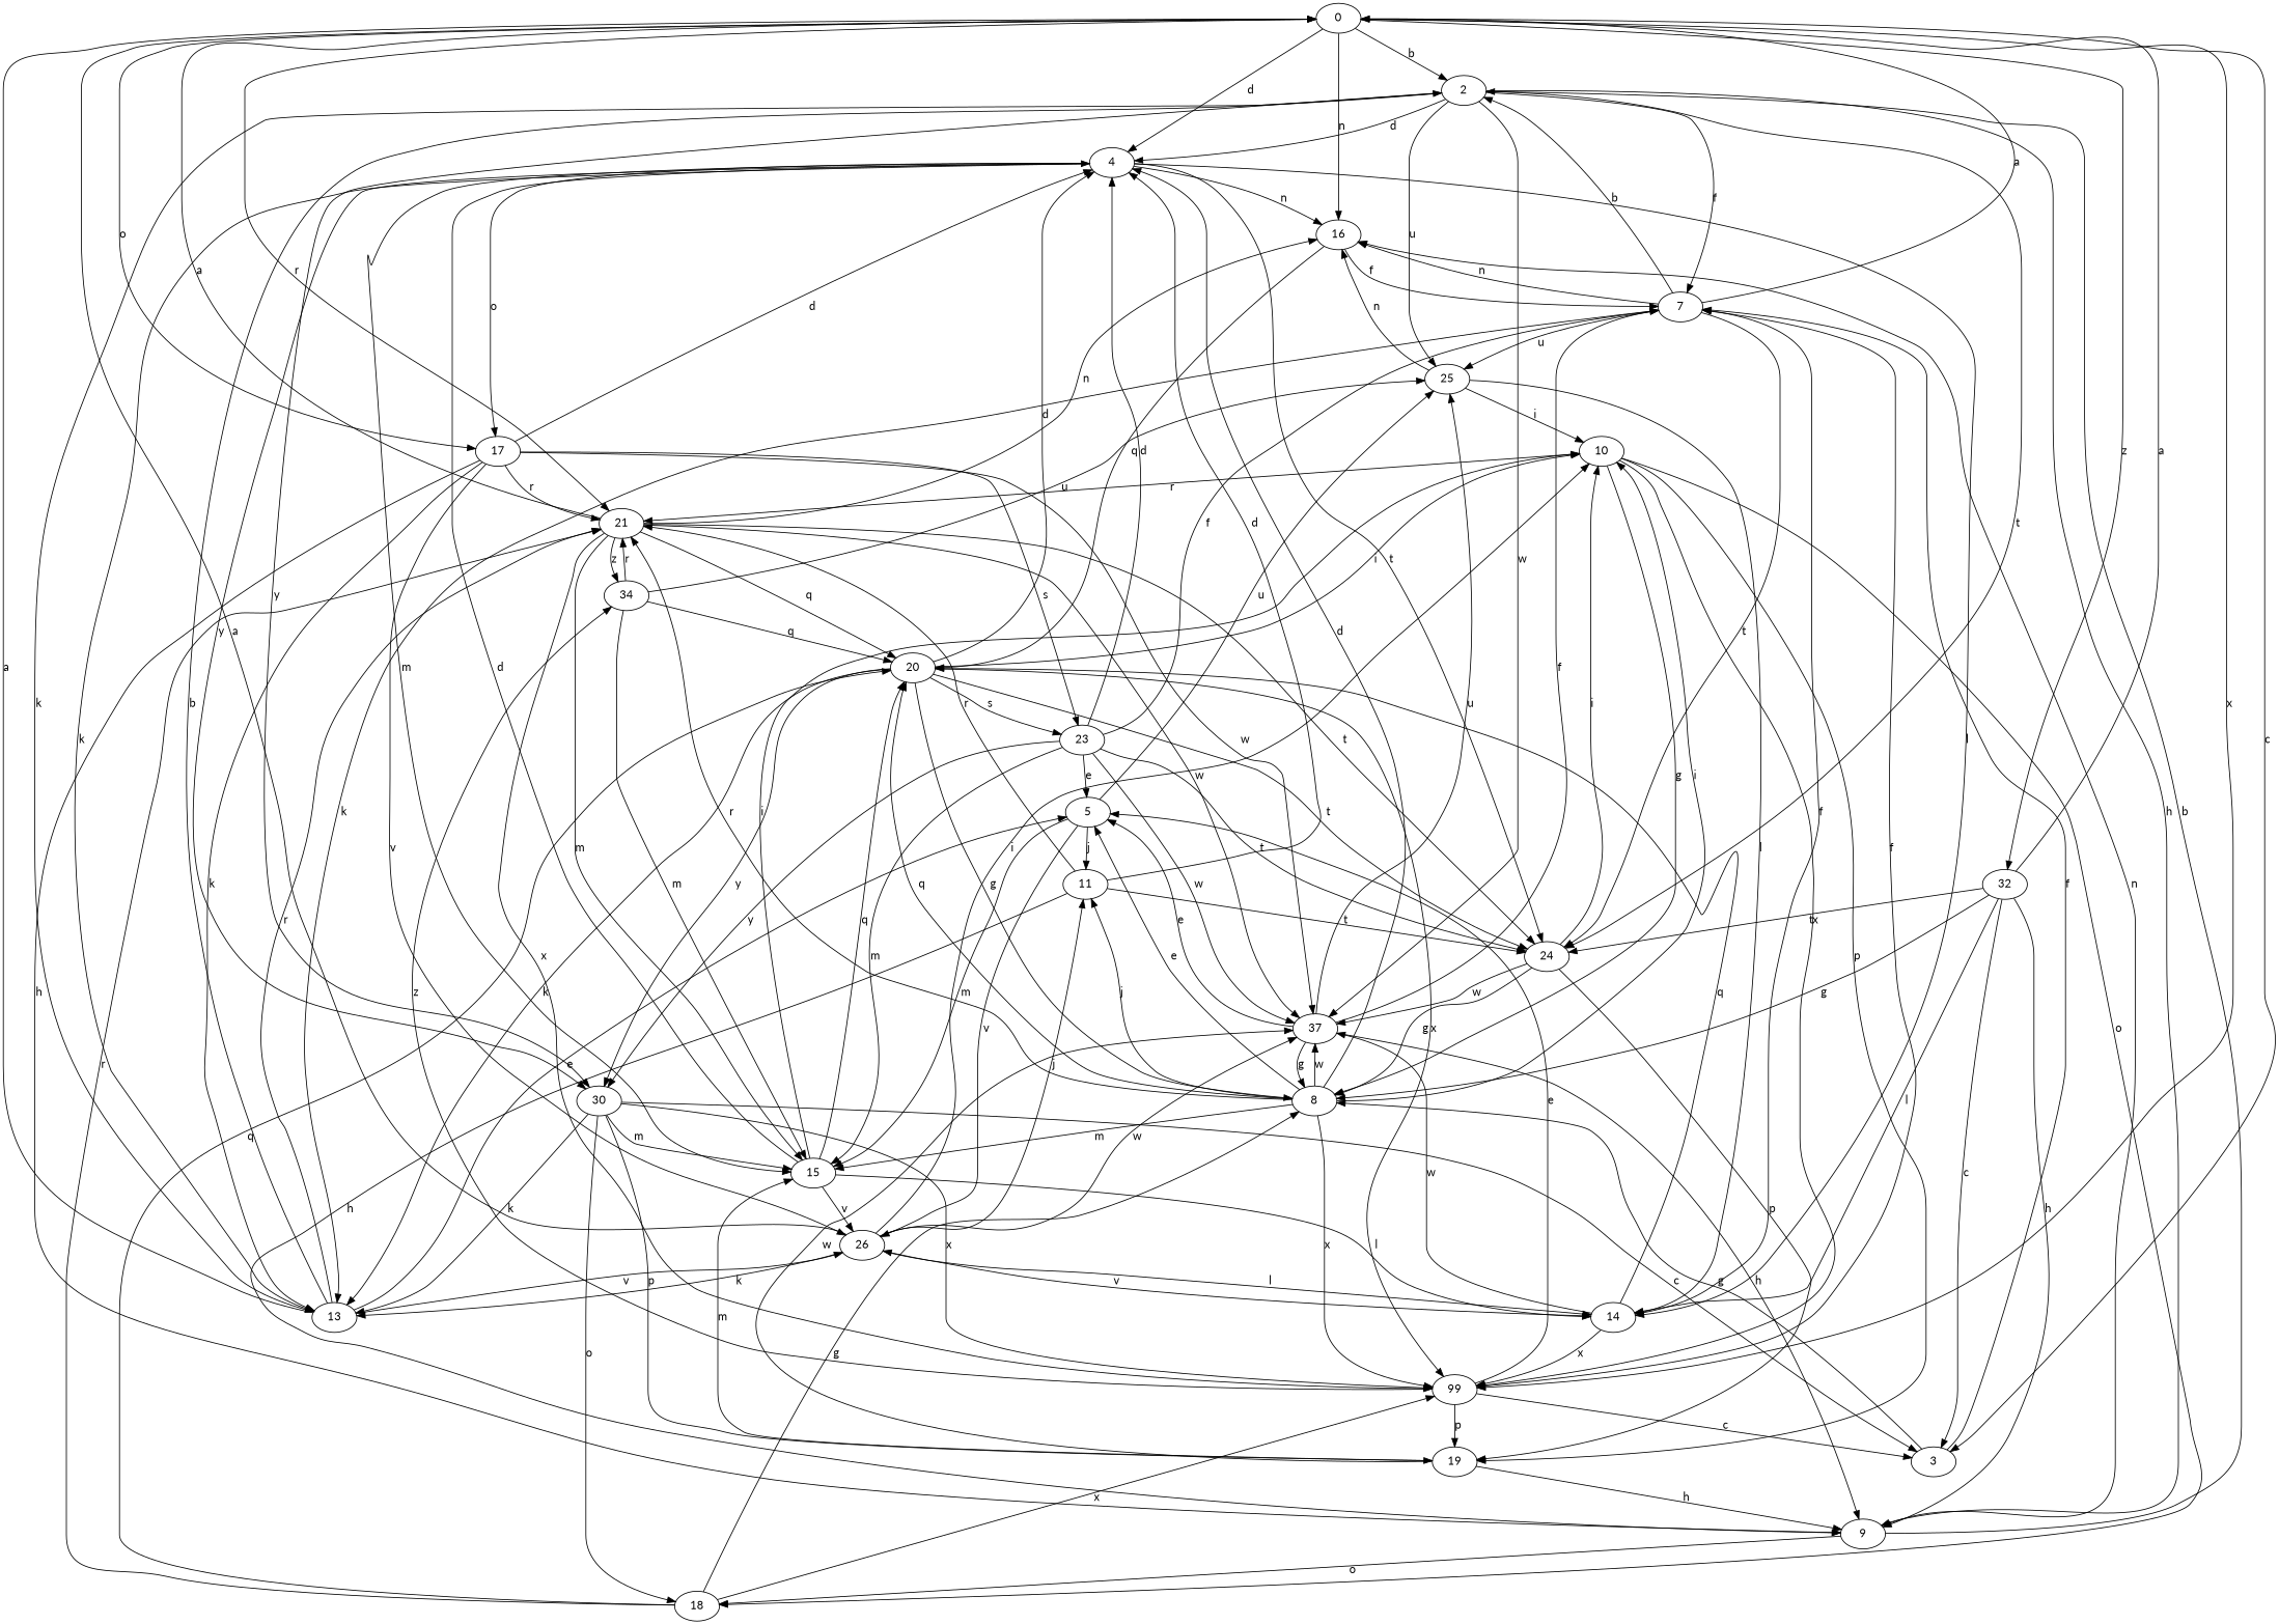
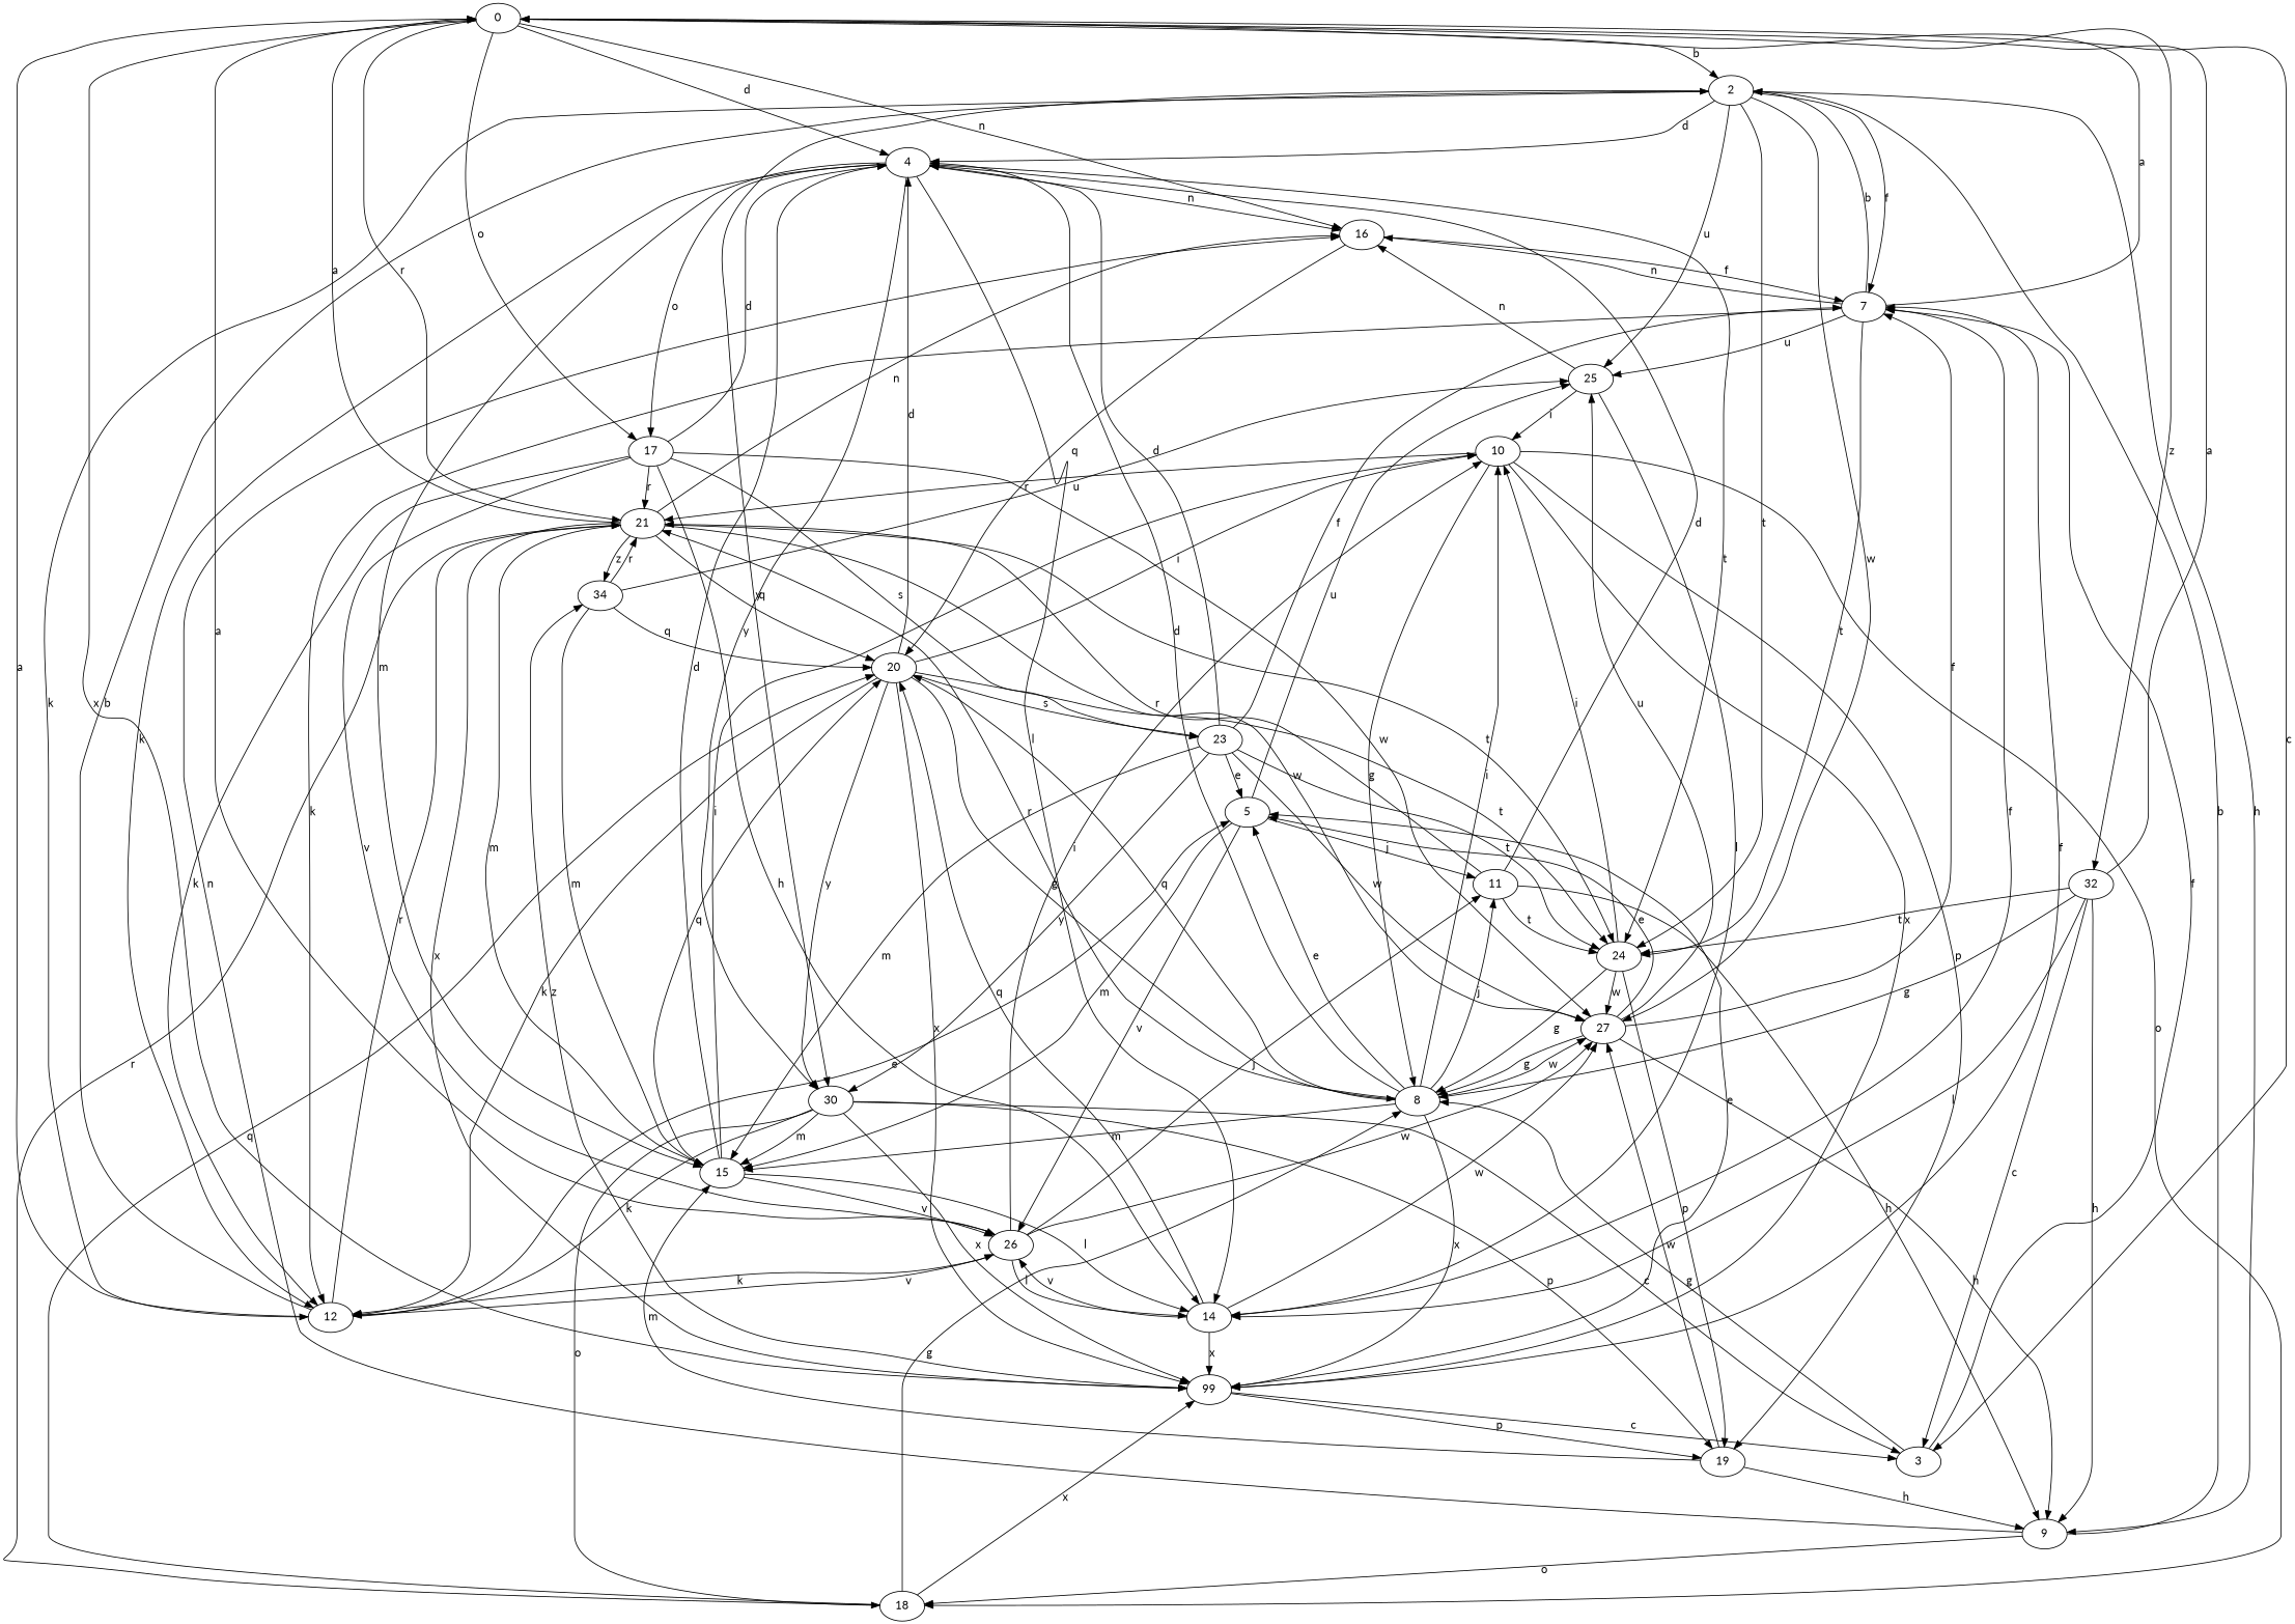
  strict digraph {
    fontname=Lato
    node [fontname=Lato]
    edge [fontname=Lato]
    0
    2
    3
    4
    16
    17
    21
    n8 [label=99]
    32
    7
    9
-   12 [label=13]
+   12
    24
    25
-   27 [label=37]
+   27
    30
    8
    14
    15
    20
    26
    23
    34
    5
    19
    18
    10
    11
    0 -> 2 [label=b]
    0 -> 3 [label=c]
    0 -> 4 [label=d]
    0 -> 16 [label=n]
    0 -> 17 [label=o]
    0 -> 21 [label=r]
    0 -> n8 [label=x]
    0 -> 32 [label=z]
    2 -> 4 [label=d]
    2 -> 7 [label=f]
    2 -> 9 [label=h]
    2 -> 12 [label=k]
    2 -> 24 [label=t]
    2 -> 25 [label=u]
    2 -> 27 [label=w]
    2 -> 30 [label=y]
    3 -> 7 [label=f]
    3 -> 8 [label=g]
    4 -> 16 [label=n]
    4 -> 17 [label=o]
    4 -> 12 [label=k]
    4 -> 24 [label=t]
    4 -> 30 [label=y]
    4 -> 14 [label=l]
    4 -> 15 [label=m]
    16 -> 7 [label=f]
    16 -> 20 [label=q]
    17 -> 4 [label=d]
    17 -> 21 [label=r]
-   17 -> 9 [label=h]
+   17 -> 14 [label=h]
    17 -> 12 [label=k]
    17 -> 27 [label=w]
    17 -> 26 [label=v]
    17 -> 23 [label=s]
    21 -> 0 [label=a]
    21 -> 16 [label=n]
    21 -> n8 [label=x]
    21 -> 24 [label=t]
    21 -> 27 [label=w]
    21 -> 15 [label=m]
    21 -> 20 [label=q]
    21 -> 34 [label=z]
    n8 -> 3 [label=c]
    n8 -> 7 [label=f]
    n8 -> 34 [label=z]
    n8 -> 5 [label=e]
    n8 -> 19 [label=p]
    32 -> 0 [label=a]
    32 -> 3 [label=c]
    32 -> 9 [label=h]
    32 -> 24 [label=t]
    32 -> 8 [label=g]
    32 -> 14 [label=l]
    7 -> 0 [label=a]
    7 -> 2 [label=b]
    7 -> 16 [label=n]
    7 -> 12 [label=k]
    7 -> 24 [label=t]
    7 -> 25 [label=u]
    9 -> 2 [label=b]
    9 -> 16 [label=n]
    9 -> 18 [label=o]
    12 -> 0 [label=a]
    12 -> 2 [label=b]
    12 -> 21 [label=r]
    12 -> 26 [label=v]
    12 -> 5 [label=e]
    24 -> 27 [label=w]
    24 -> 8 [label=g]
    24 -> 19 [label=p]
    24 -> 10 [label=i]
    25 -> 16 [label=n]
    25 -> 14 [label=l]
    25 -> 10 [label=i]
    27 -> 7 [label=f]
    27 -> 9 [label=h]
    27 -> 25 [label=u]
    27 -> 8 [label=g]
    27 -> 5 [label=e]
    30 -> 3 [label=c]
    30 -> n8 [label=x]
    30 -> 12 [label=k]
    30 -> 15 [label=m]
    30 -> 19 [label=p]
    30 -> 18 [label=o]
    8 -> 4 [label=d]
    8 -> 21 [label=r]
    8 -> n8 [label=x]
    8 -> 27 [label=w]
    8 -> 15 [label=m]
    8 -> 20 [label=q]
    8 -> 5 [label=e]
    8 -> 10 [label=i]
    8 -> 11 [label=j]
    14 -> n8 [label=x]
    14 -> 7 [label=f]
    14 -> 27 [label=w]
    14 -> 20 [label=q]
    14 -> 26 [label=v]
    15 -> 4 [label=d]
    15 -> 14 [label=l]
    15 -> 20 [label=q]
    15 -> 26 [label=v]
    15 -> 10 [label=i]
    20 -> 4 [label=d]
    20 -> n8 [label=x]
    20 -> 12 [label=k]
    20 -> 24 [label=t]
    20 -> 30 [label=y]
    20 -> 8 [label=g]
    20 -> 23 [label=s]
    20 -> 10 [label=i]
    26 -> 0 [label=a]
    26 -> 12 [label=k]
    26 -> 27 [label=w]
    26 -> 14 [label=l]
    26 -> 10 [label=i]
    26 -> 11 [label=j]
    23 -> 4 [label=d]
    23 -> 7 [label=f]
    23 -> 24 [label=t]
    23 -> 27 [label=w]
    23 -> 30 [label=y]
    23 -> 15 [label=m]
    23 -> 5 [label=e]
    34 -> 21 [label=r]
    34 -> 25 [label=u]
    34 -> 15 [label=m]
    34 -> 20 [label=q]
    5 -> 25 [label=u]
    5 -> 15 [label=m]
    5 -> 26 [label=v]
    5 -> 11 [label=j]
    19 -> 9 [label=h]
    19 -> 27 [label=w]
    19 -> 15 [label=m]
    18 -> 21 [label=r]
    18 -> n8 [label=x]
    18 -> 8 [label=g]
    18 -> 20 [label=q]
    10 -> 21 [label=r]
    10 -> n8 [label=x]
    10 -> 8 [label=g]
    10 -> 19 [label=p]
    10 -> 18 [label=o]
    11 -> 4 [label=d]
    11 -> 21 [label=r]
    11 -> 9 [label=h]
    11 -> 24 [label=t]
  }
